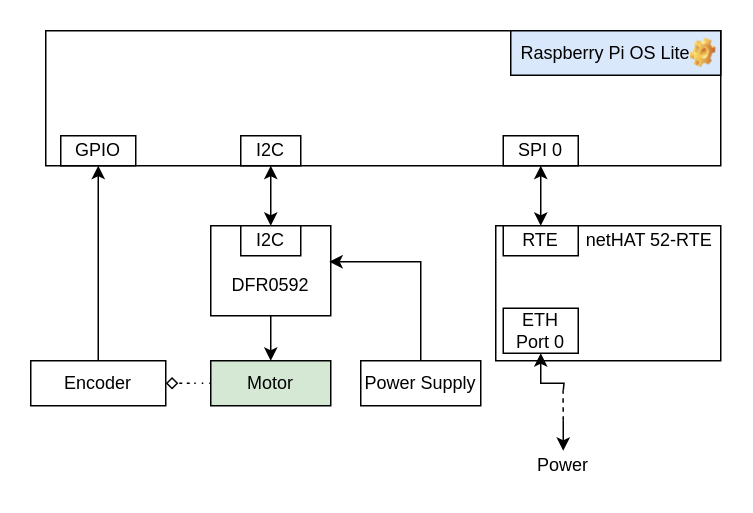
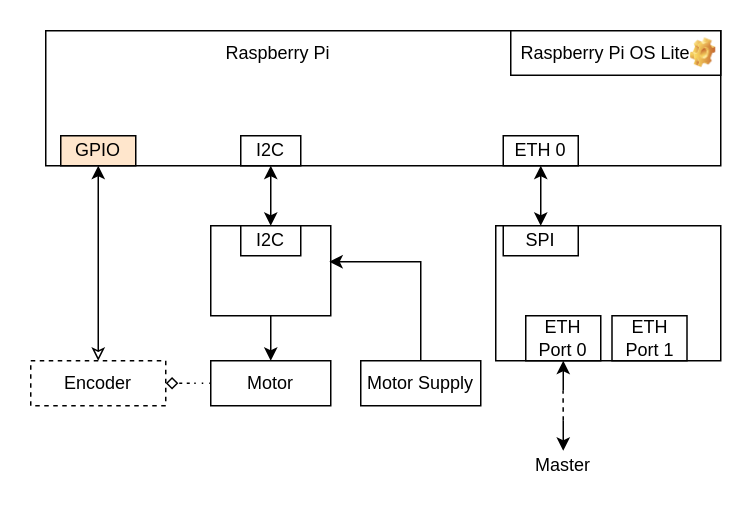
  <mxCell id="0" />
  <mxCell id="1" parent="0" />
  <mxCell id="2" value="" style="rounded=0;whiteSpace=wrap;html=1;align=center;spacingRight=0;" vertex="1" parent="1"><mxGeometry x="30" y="20" width="450" height="90" as="geometry" /></mxCell>
- <mxCell id="3" value="&lt;div&gt;Raspberry Pi OS Lite&lt;/div&gt;" style="rounded=0;whiteSpace=wrap;html=1;align=left;spacing=2;spacingLeft=5;fillColor=#dae8fc;" vertex="1" parent="1"><mxGeometry x="340" y="20" width="140" height="29.67" as="geometry" /></mxCell>
+ <mxCell id="3" value="&lt;div&gt;Raspberry Pi OS Lite&lt;/div&gt;" style="rounded=0;whiteSpace=wrap;html=1;align=left;spacing=2;spacingLeft=5;" vertex="1" parent="1"><mxGeometry x="340" y="20" width="140" height="29.67" as="geometry" /></mxCell>
+ <mxCell id="4" value="Raspberry Pi" style="text;html=1;strokeColor=none;fillColor=none;align=center;verticalAlign=middle;whiteSpace=wrap;rounded=0;" vertex="1" parent="1"><mxGeometry x="30" y="20" width="310" height="29.67" as="geometry" /></mxCell>
  <mxCell id="5" value="" style="shape=image;html=1;verticalLabelPosition=bottom;verticalAlign=top;imageAspect=1;aspect=fixed;image=img/clipart/Gear_128x128.png" vertex="1" parent="1"><mxGeometry x="460" y="24.945" width="16.863" height="19.78" as="geometry" /></mxCell>
- <mxCell id="6" style="edgeStyle=orthogonalEdgeStyle;rounded=0;orthogonalLoop=1;jettySize=auto;html=1;startArrow=classic;startFill=1;endArrow=none;endFill=0;" edge="1" parent="1" source="7" target="17"><mxGeometry relative="1" as="geometry" /></mxCell>
- <mxCell id="7" value="&lt;div align=&quot;center&quot;&gt;GPIO&lt;/div&gt;" style="rounded=0;whiteSpace=wrap;html=1;align=center;" vertex="1" parent="1"><mxGeometry x="40" y="90" width="50" height="20" as="geometry" /></mxCell>
+ <mxCell id="6" style="edgeStyle=orthogonalEdgeStyle;rounded=0;orthogonalLoop=1;jettySize=auto;html=1;startArrow=classic;startFill=1;endArrow=classic;endFill=0;" edge="1" parent="1" source="7" target="17"><mxGeometry relative="1" as="geometry" /></mxCell>
+ <mxCell id="7" value="&lt;div align=&quot;center&quot;&gt;GPIO&lt;/div&gt;" style="rounded=0;whiteSpace=wrap;html=1;align=center;fillColor=#ffe6cc;" vertex="1" parent="1"><mxGeometry x="40" y="90" width="50" height="20" as="geometry" /></mxCell>
  <mxCell id="8" value="I2C" style="rounded=0;whiteSpace=wrap;html=1;align=center;" vertex="1" parent="1"><mxGeometry x="160" y="90" width="40" height="20" as="geometry" /></mxCell>
- <mxCell id="9" value="SPI 0" style="rounded=0;whiteSpace=wrap;html=1;align=center;" vertex="1" parent="1"><mxGeometry x="335" y="90" width="50" height="20" as="geometry" /></mxCell>
+ <mxCell id="9" value="ETH 0" style="rounded=0;whiteSpace=wrap;html=1;align=center;" vertex="1" parent="1"><mxGeometry x="335" y="90" width="50" height="20" as="geometry" /></mxCell>
  <mxCell id="10" style="edgeStyle=orthogonalEdgeStyle;rounded=0;orthogonalLoop=1;jettySize=auto;html=1;startArrow=none;startFill=0;endArrow=classic;endFill=1;" edge="1" parent="1" source="11" target="16"><mxGeometry relative="1" as="geometry"><Array as="points"><mxPoint x="180" y="220" /><mxPoint x="180" y="220" /></Array></mxGeometry></mxCell>
  <mxCell id="11" value="" style="rounded=0;whiteSpace=wrap;html=1;align=left;" vertex="1" parent="1"><mxGeometry x="140" y="150" width="80" height="60" as="geometry" /></mxCell>
  <mxCell id="12" style="edgeStyle=orthogonalEdgeStyle;rounded=0;orthogonalLoop=1;jettySize=auto;html=1;endArrow=classic;endFill=1;startArrow=classic;startFill=1;" edge="1" parent="1" source="13" target="8"><mxGeometry relative="1" as="geometry" /></mxCell>
  <mxCell id="13" value="I2C" style="rounded=0;whiteSpace=wrap;html=1;align=center;" vertex="1" parent="1"><mxGeometry x="160" y="150" width="40" height="20" as="geometry" /></mxCell>
- <mxCell id="14" value="DFR0592" style="text;html=1;strokeColor=none;fillColor=none;align=center;verticalAlign=middle;whiteSpace=wrap;rounded=0;" vertex="1" parent="1"><mxGeometry x="140" y="180" width="80" height="20" as="geometry" /></mxCell>
  <mxCell id="15" style="edgeStyle=orthogonalEdgeStyle;rounded=0;orthogonalLoop=1;jettySize=auto;html=1;startArrow=none;startFill=0;endArrow=diamond;endFill=0;dashed=1;dashPattern=1 4;" edge="1" parent="1" source="16" target="17"><mxGeometry relative="1" as="geometry" /></mxCell>
- <mxCell id="16" value="Motor" style="rounded=0;whiteSpace=wrap;html=1;align=center;fillColor=#d5e8d4;" vertex="1" parent="1"><mxGeometry x="140" y="240" width="80" height="30" as="geometry" /></mxCell>
- <mxCell id="17" value="Encoder" style="rounded=0;whiteSpace=wrap;html=1;align=center;" vertex="1" parent="1"><mxGeometry x="20" y="240" width="90" height="30" as="geometry" /></mxCell>
+ <mxCell id="16" value="Motor" style="rounded=0;whiteSpace=wrap;html=1;align=center;" vertex="1" parent="1"><mxGeometry x="140" y="240" width="80" height="30" as="geometry" /></mxCell>
+ <mxCell id="17" value="Encoder" style="rounded=0;whiteSpace=wrap;html=1;align=center;dashed=1;" vertex="1" parent="1"><mxGeometry x="20" y="240" width="90" height="30" as="geometry" /></mxCell>
  <mxCell id="18" style="edgeStyle=orthogonalEdgeStyle;rounded=0;orthogonalLoop=1;jettySize=auto;html=1;entryX=0.988;entryY=0.4;entryDx=0;entryDy=0;entryPerimeter=0;startArrow=none;startFill=0;endArrow=classic;endFill=1;exitX=0.5;exitY=0;exitDx=0;exitDy=0;" edge="1" parent="1" source="19" target="11"><mxGeometry relative="1" as="geometry"><Array as="points"><mxPoint x="280" y="174" /></Array></mxGeometry></mxCell>
- <mxCell id="19" value="Power Supply" style="rounded=0;whiteSpace=wrap;html=1;align=center;" vertex="1" parent="1"><mxGeometry x="240" y="240" width="80" height="30" as="geometry" /></mxCell>
+ <mxCell id="19" value="Motor Supply" style="rounded=0;whiteSpace=wrap;html=1;align=center;" vertex="1" parent="1"><mxGeometry x="240" y="240" width="80" height="30" as="geometry" /></mxCell>
  <mxCell id="20" value="" style="rounded=0;whiteSpace=wrap;html=1;align=center;" vertex="1" parent="1"><mxGeometry x="330" y="150" width="150" height="90" as="geometry" /></mxCell>
  <mxCell id="21" style="edgeStyle=orthogonalEdgeStyle;rounded=0;orthogonalLoop=1;jettySize=auto;html=1;startArrow=classic;startFill=1;endArrow=classic;endFill=1;" edge="1" parent="1" source="22" target="9"><mxGeometry relative="1" as="geometry" /></mxCell>
- <mxCell id="22" value="RTE" style="rounded=0;whiteSpace=wrap;html=1;align=center;" vertex="1" parent="1"><mxGeometry x="335" y="150" width="50" height="20" as="geometry" /></mxCell>
- <mxCell id="23" value="netHAT 52-RTE" style="text;html=1;strokeColor=none;fillColor=none;align=center;verticalAlign=middle;whiteSpace=wrap;rounded=0;" vertex="1" parent="1"><mxGeometry x="385" y="150" width="95" height="20" as="geometry" /></mxCell>
+ <mxCell id="22" value="SPI" style="rounded=0;whiteSpace=wrap;html=1;align=center;" vertex="1" parent="1"><mxGeometry x="335" y="150" width="50" height="20" as="geometry" /></mxCell>
  <mxCell id="24" style="edgeStyle=orthogonalEdgeStyle;rounded=0;orthogonalLoop=1;jettySize=auto;html=1;startArrow=classic;startFill=1;endArrow=none;endFill=0;" edge="1" parent="1" source="25"><mxGeometry relative="1" as="geometry"><mxPoint x="375" y="260" as="targetPoint" /></mxGeometry></mxCell>
- <mxCell id="25" value="&lt;div&gt;ETH&lt;/div&gt;&lt;div&gt;Port 0&lt;/div&gt;" style="rounded=0;whiteSpace=wrap;html=1;align=center;" vertex="1" parent="1"><mxGeometry x="335" y="205" width="50" height="30" as="geometry" /></mxCell>
+ <mxCell id="25" value="&lt;div&gt;ETH&lt;/div&gt;&lt;div&gt;Port 0&lt;/div&gt;" style="rounded=0;whiteSpace=wrap;html=1;align=center;" vertex="1" parent="1"><mxGeometry x="350" y="210" width="50" height="30" as="geometry" /></mxCell>
+ <mxCell id="26" value="&lt;div&gt;ETH&lt;/div&gt;&lt;div&gt;Port 1&lt;br&gt;&lt;/div&gt;" style="rounded=0;whiteSpace=wrap;html=1;align=center;" vertex="1" parent="1"><mxGeometry x="407.5" y="210" width="50" height="30" as="geometry" /></mxCell>
  <mxCell id="27" style="edgeStyle=orthogonalEdgeStyle;rounded=0;orthogonalLoop=1;jettySize=auto;html=1;startArrow=classic;startFill=1;endArrow=none;endFill=0;" edge="1" parent="1"><mxGeometry relative="1" as="geometry"><mxPoint x="375" y="300" as="sourcePoint" /><mxPoint x="375" y="280" as="targetPoint" /><Array as="points"><mxPoint x="375" y="290" /><mxPoint x="375" y="290" /></Array></mxGeometry></mxCell>
  <mxCell id="28" value="" style="endArrow=none;dashed=1;html=1;" edge="1" parent="1"><mxGeometry width="50" height="50" relative="1" as="geometry"><mxPoint x="375" y="280" as="sourcePoint" /><mxPoint x="374.88" y="260" as="targetPoint" /></mxGeometry></mxCell>
- <mxCell id="29" value="Power" style="text;html=1;strokeColor=none;fillColor=none;align=center;verticalAlign=middle;whiteSpace=wrap;rounded=0;shadow=1;glass=0;sketch=0;" vertex="1" parent="1"><mxGeometry x="355" y="300" width="40" height="20" as="geometry" /></mxCell>
+ <mxCell id="29" value="Master" style="text;html=1;strokeColor=none;fillColor=none;align=center;verticalAlign=middle;whiteSpace=wrap;rounded=0;shadow=1;glass=0;sketch=0;" vertex="1" parent="1"><mxGeometry x="355" y="300" width="40" height="20" as="geometry" /></mxCell>
